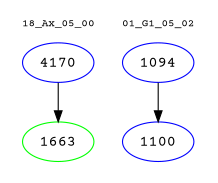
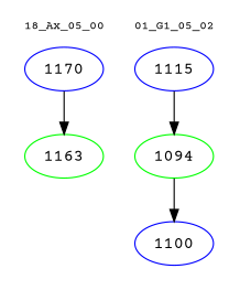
  digraph {
    fontname="Courier Prime"
    node [color=blue fontname="Courier Prime"]
    edge [color=black fontname="Courier Prime"]
-   n1 [label=4170]
-   n2 [color=green label=1663]
-   n4 [label=1094]
+   n1 [label=1170]
+   n2 [color=green label=1163]
+   n3 [label=1115]
+   n4 [color=green label=1094]
    n5 [label=1100]
    subgraph cluster_1 {
      color=white
      fontsize=10
      label="18_Ax_05_00"
      n1
      n2
    }
    subgraph cluster_2 {
      color=white
      fontsize=10
      label="01_G1_05_02"
+     n3
      n4
      n5
    }
    n1 -> n2
+   n3 -> n4
    n4 -> n5
  }
